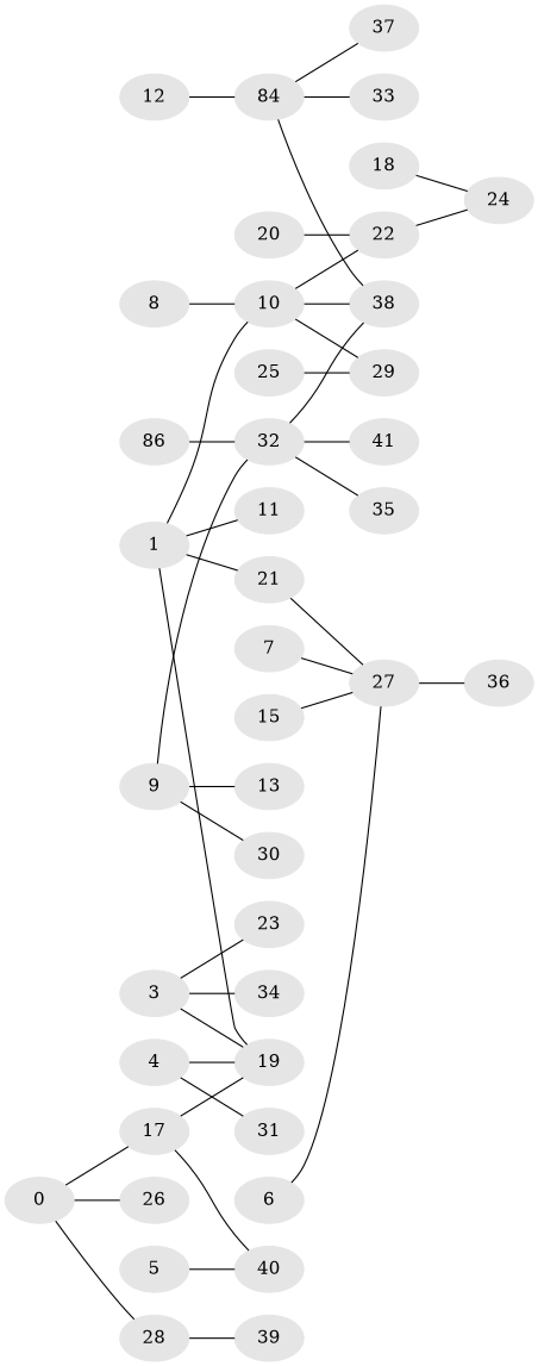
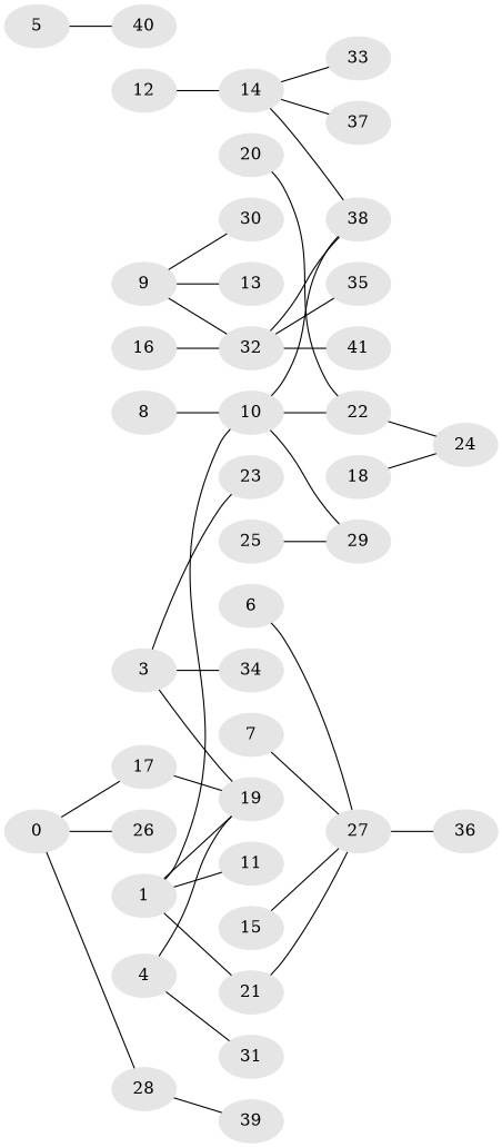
  graph {
    rankdir=LR
    node [color=gray90 style=filled]
    edge [weight=1.0]
    1
    10
    11
    19
    21
    22
    29
    38
    27
    n10 [label=0]
    17
    26
    28
    40
    39
    3
    23
    34
    4
    31
    5
    6
    36
    7
    8
    9
    13
    30
    32
    35
    41
    24
    12
-   14 [label=84]
+   14
    33
    37
    15
-   16 [label=86]
+   16
    18
    20
    25
    1 -- 10
    1 -- 11
    1 -- 19
    1 -- 21
    10 -- 22
    10 -- 29
    10 -- 38
    21 -- 27
    22 -- 24
    27 -- 36
    n10 -- 17
    n10 -- 26
    n10 -- 28
    17 -- 19
-   17 -- 40
    28 -- 39
    3 -- 19
    3 -- 23
    3 -- 34
    4 -- 19
    4 -- 31
    5 -- 40
    6 -- 27
    7 -- 27
    8 -- 10
    9 -- 13
    9 -- 30
    9 -- 32
    32 -- 38
    32 -- 35
    32 -- 41
    12 -- 14
    14 -- 38
    14 -- 33
    14 -- 37
    15 -- 27
    16 -- 32
    18 -- 24
    20 -- 22
    25 -- 29
  }
